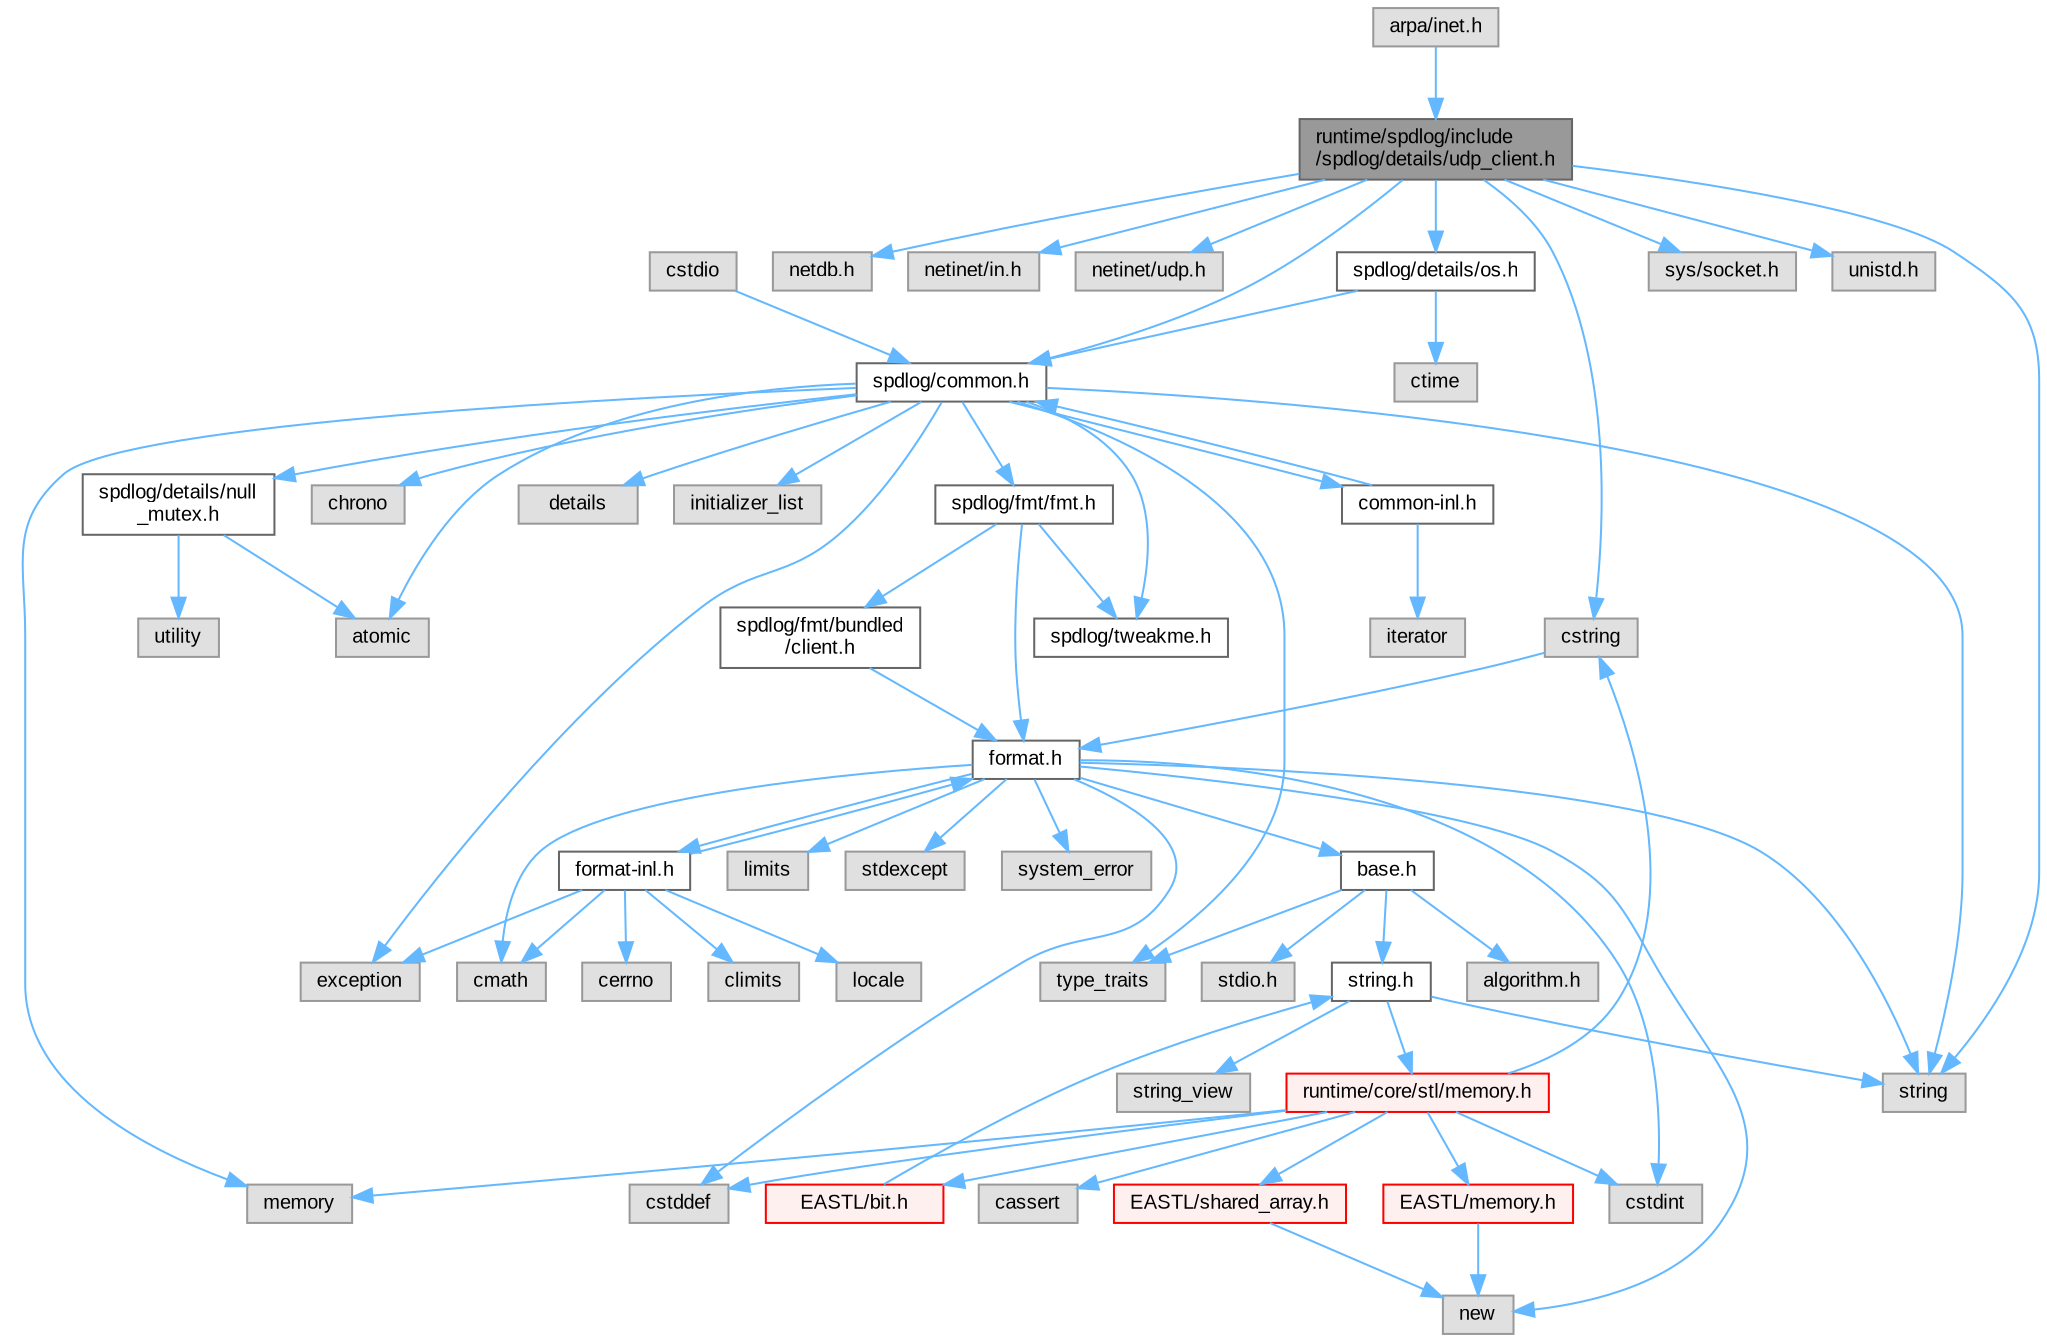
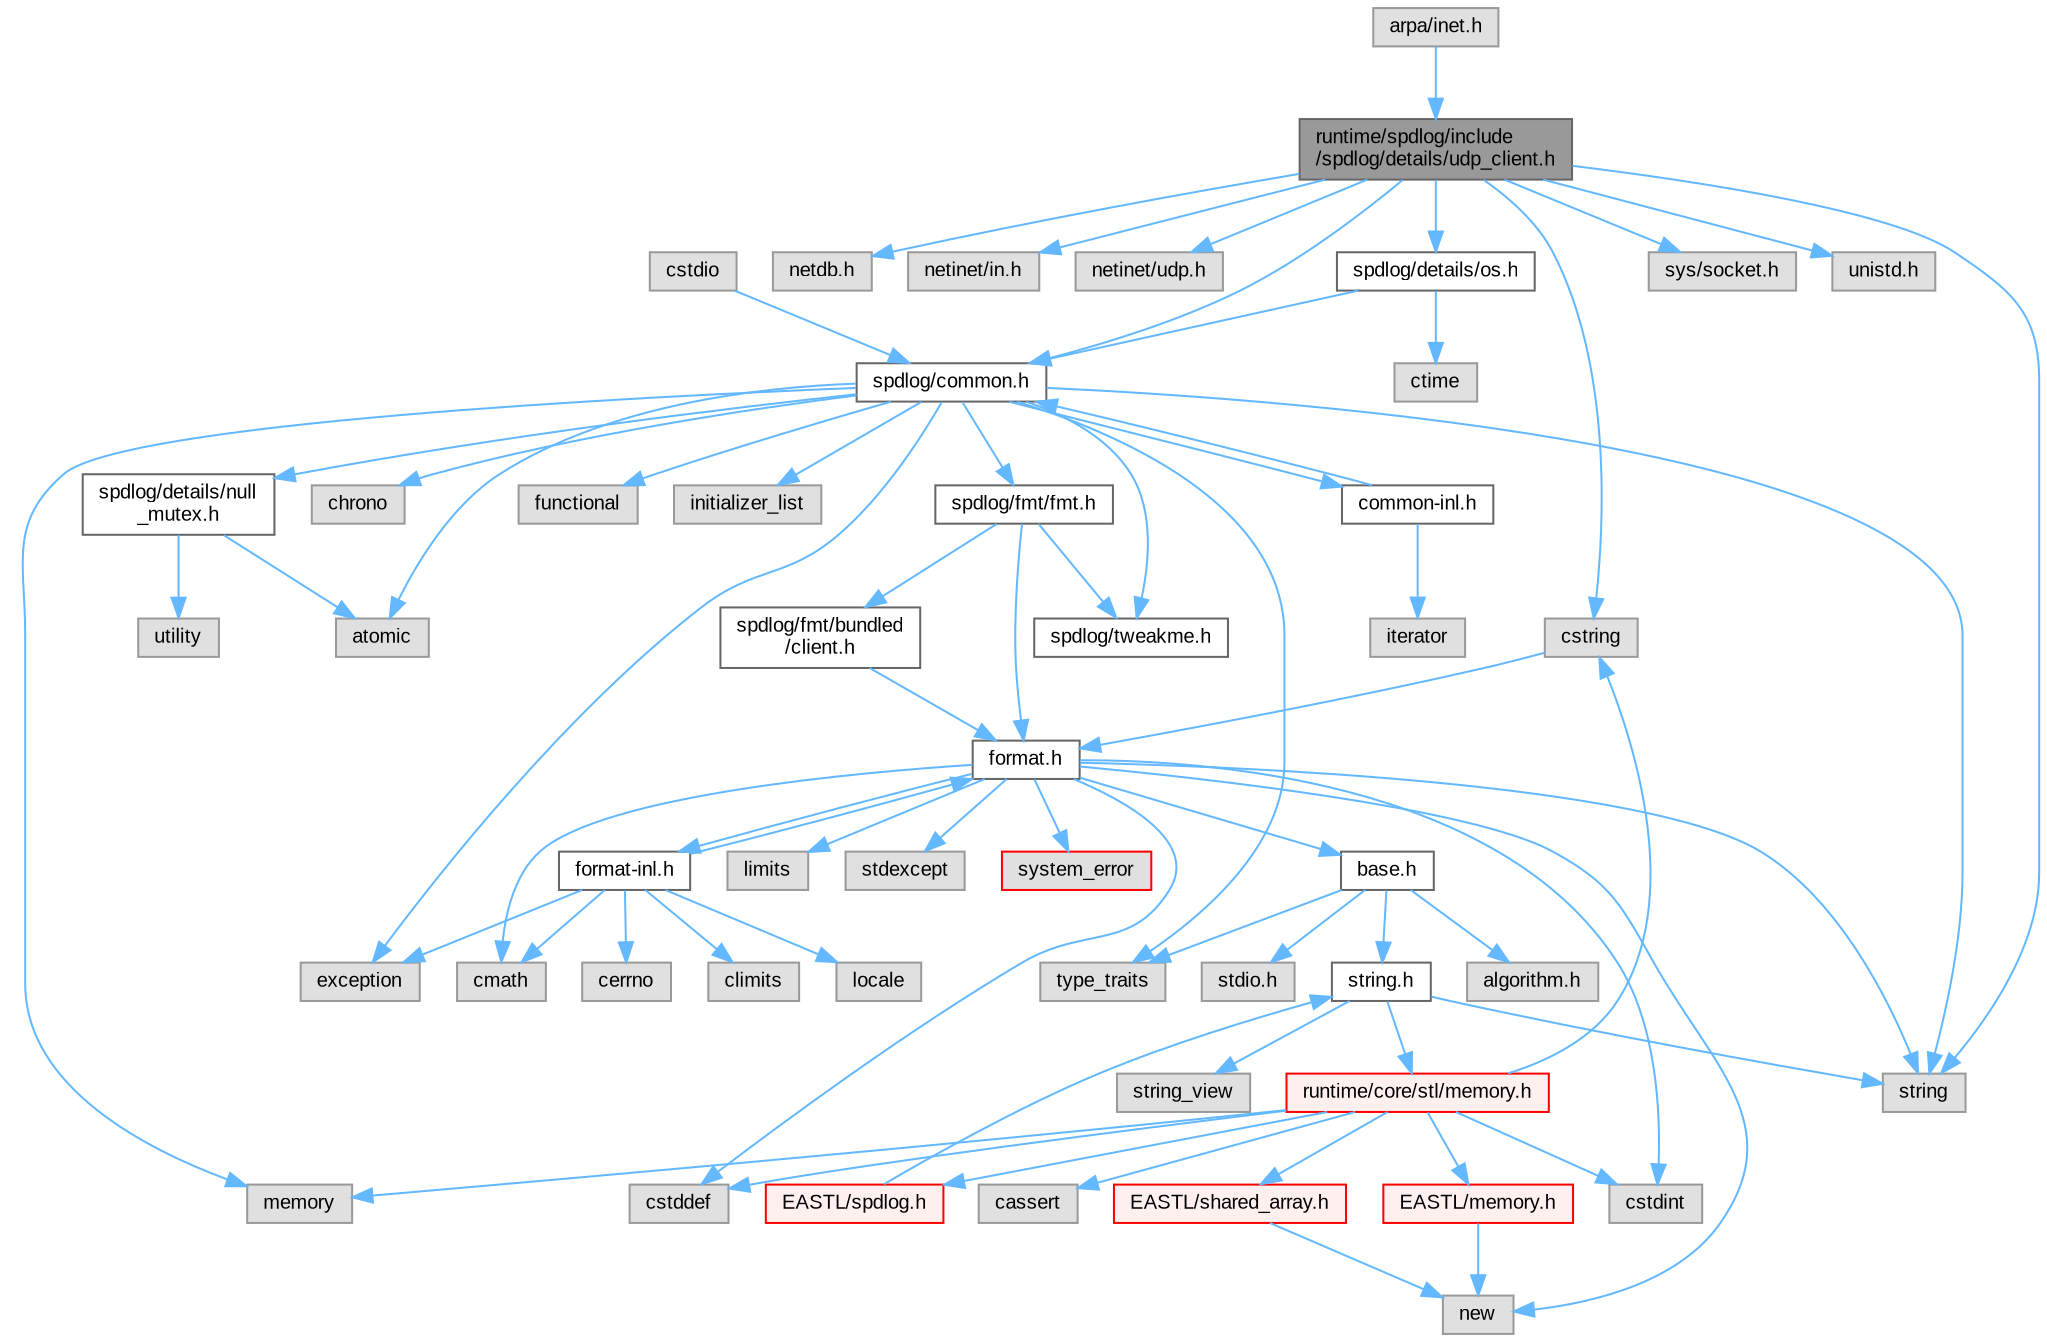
  digraph {
    fontname="Liberation Sans"
    node [color=grey60 fillcolor="#E0E0E0" fontname="Liberation Sans" fontsize=10 shape=box style=filled]
    edge [color=steelblue1 fontname="Liberation Sans" fontsize=10 labelfontname=Helvetica labelfontsize=10 style=solid]
    n1 [color=gray40 fillcolor=grey60 fontcolor=black height=0.2 label="runtime/spdlog/include\l/spdlog/details/udp_client.h" width=0.4]
    n2 [height=0.2 label=cstring width=0.4]
    n3 [height=0.2 label="netdb.h" width=0.4]
    n4 [height=0.2 label="netinet/in.h" width=0.4]
    n5 [height=0.2 label="netinet/udp.h" width=0.4]
    n6 [color=grey40 fillcolor=white height=0.2 label="spdlog/common.h" width=0.4]
    n7 [height=0.2 label=string width=0.4]
    n8 [color=grey40 fillcolor=white height=0.2 label="spdlog/details/os.h" width=0.4]
    n9 [height=0.2 label="sys/socket.h" width=0.4]
    n10 [height=0.2 label="unistd.h" width=0.4]
    n11 [height=0.2 label="arpa/inet.h" width=0.4]
    n12 [color=grey40 fillcolor=white height=0.2 label="format.h" width=0.4]
    n13 [color=grey40 fillcolor=white height=0.2 label="spdlog/details/null\l_mutex.h" width=0.4]
    n14 [height=0.2 label=atomic width=0.4]
    n15 [color=grey40 fillcolor=white height=0.2 label="spdlog/tweakme.h" width=0.4]
    n16 [height=0.2 label=chrono width=0.4]
    n17 [height=0.2 label=exception width=0.4]
-   n18 [height=0.2 label=details width=0.4]
+   n18 [height=0.2 label=functional width=0.4]
    n19 [height=0.2 label=initializer_list width=0.4]
    n20 [height=0.2 label=memory width=0.4]
    n21 [height=0.2 label=type_traits width=0.4]
    n22 [color=grey40 fillcolor=white height=0.2 label="spdlog/fmt/fmt.h" width=0.4]
    n23 [color=grey40 fillcolor=white height=0.2 label="common-inl.h" width=0.4]
    n24 [height=0.2 label=ctime width=0.4]
    n25 [height=0.2 label=utility width=0.4]
    n26 [height=0.2 label=cstdio width=0.4]
    n27 [color=grey40 fillcolor=white height=0.2 label="spdlog/fmt/bundled\l/client.h" width=0.4]
    n28 [height=0.2 label=iterator width=0.4]
    n29 [color=grey40 fillcolor=white height=0.2 label="base.h" width=0.4]
    n30 [height=0.2 label=cstddef width=0.4]
    n31 [height=0.2 label=cstdint width=0.4]
    n32 [height=0.2 label=new width=0.4]
    n33 [height=0.2 label=cmath width=0.4]
    n34 [height=0.2 label=limits width=0.4]
    n35 [height=0.2 label=stdexcept width=0.4]
-   n36 [height=0.2 label=system_error width=0.4]
+   n36 [color=red height=0.2 label=system_error width=0.4]
    n37 [color=grey40 fillcolor=white height=0.2 label="format-inl.h" width=0.4]
    n38 [height=0.2 label="algorithm.h" width=0.4]
    n39 [height=0.2 label="stdio.h" width=0.4]
    n40 [color=grey40 fillcolor=white height=0.2 label="string.h" width=0.4]
    n41 [height=0.2 label=cerrno width=0.4]
    n42 [height=0.2 label=climits width=0.4]
    n43 [height=0.2 label=locale width=0.4]
    n44 [height=0.2 label=string_view width=0.4]
    n45 [color=red fillcolor="#FFF0F0" height=0.2 label="runtime/core/stl/memory.h" width=0.4]
    n46 [height=0.2 label=cassert width=0.4]
-   n47 [color=red fillcolor="#FFF0F0" height=0.2 label="EASTL/bit.h" width=0.4]
+   n47 [color=red fillcolor="#FFF0F0" height=0.2 label="EASTL/spdlog.h" width=0.4]
    n48 [color=red fillcolor="#FFF0F0" height=0.2 label="EASTL/memory.h" width=0.4]
    n49 [color=red fillcolor="#FFF0F0" height=0.2 label="EASTL/shared_array.h" width=0.4]
    n1 -> n2
    n1 -> n3
    n1 -> n4
    n1 -> n5
    n1 -> n6
    n1 -> n7
    n1 -> n8
    n1 -> n9
    n1 -> n10
    n2 -> n12
    n6 -> n7
    n6 -> n13
    n6 -> n14
    n6 -> n15
    n6 -> n16
    n6 -> n17
    n6 -> n18
    n6 -> n19
    n6 -> n20
    n6 -> n21
    n6 -> n22
    n6 -> n23
    n8 -> n6
    n8 -> n24
    n11 -> n1
    n12 -> n7
    n12 -> n29
    n12 -> n30
    n12 -> n31
    n12 -> n32
    n12 -> n33
    n12 -> n34
    n12 -> n35
    n12 -> n36
    n12 -> n37
    n13 -> n14
    n13 -> n25
    n22 -> n12
    n22 -> n15
    n22 -> n27
    n23 -> n6
    n23 -> n28
    n26 -> n6
    n27 -> n12
    n29 -> n21
    n29 -> n38
    n29 -> n39
    n29 -> n40
    n37 -> n12
    n37 -> n17
    n37 -> n33
    n37 -> n41
    n37 -> n42
    n37 -> n43
    n40 -> n7
    n40 -> n44
    n40 -> n45
    n45 -> n2
    n45 -> n20
    n45 -> n30
    n45 -> n31
    n45 -> n46
    n45 -> n47
    n45 -> n48
    n45 -> n49
    n47 -> n40
    n48 -> n32
    n49 -> n32
  }
